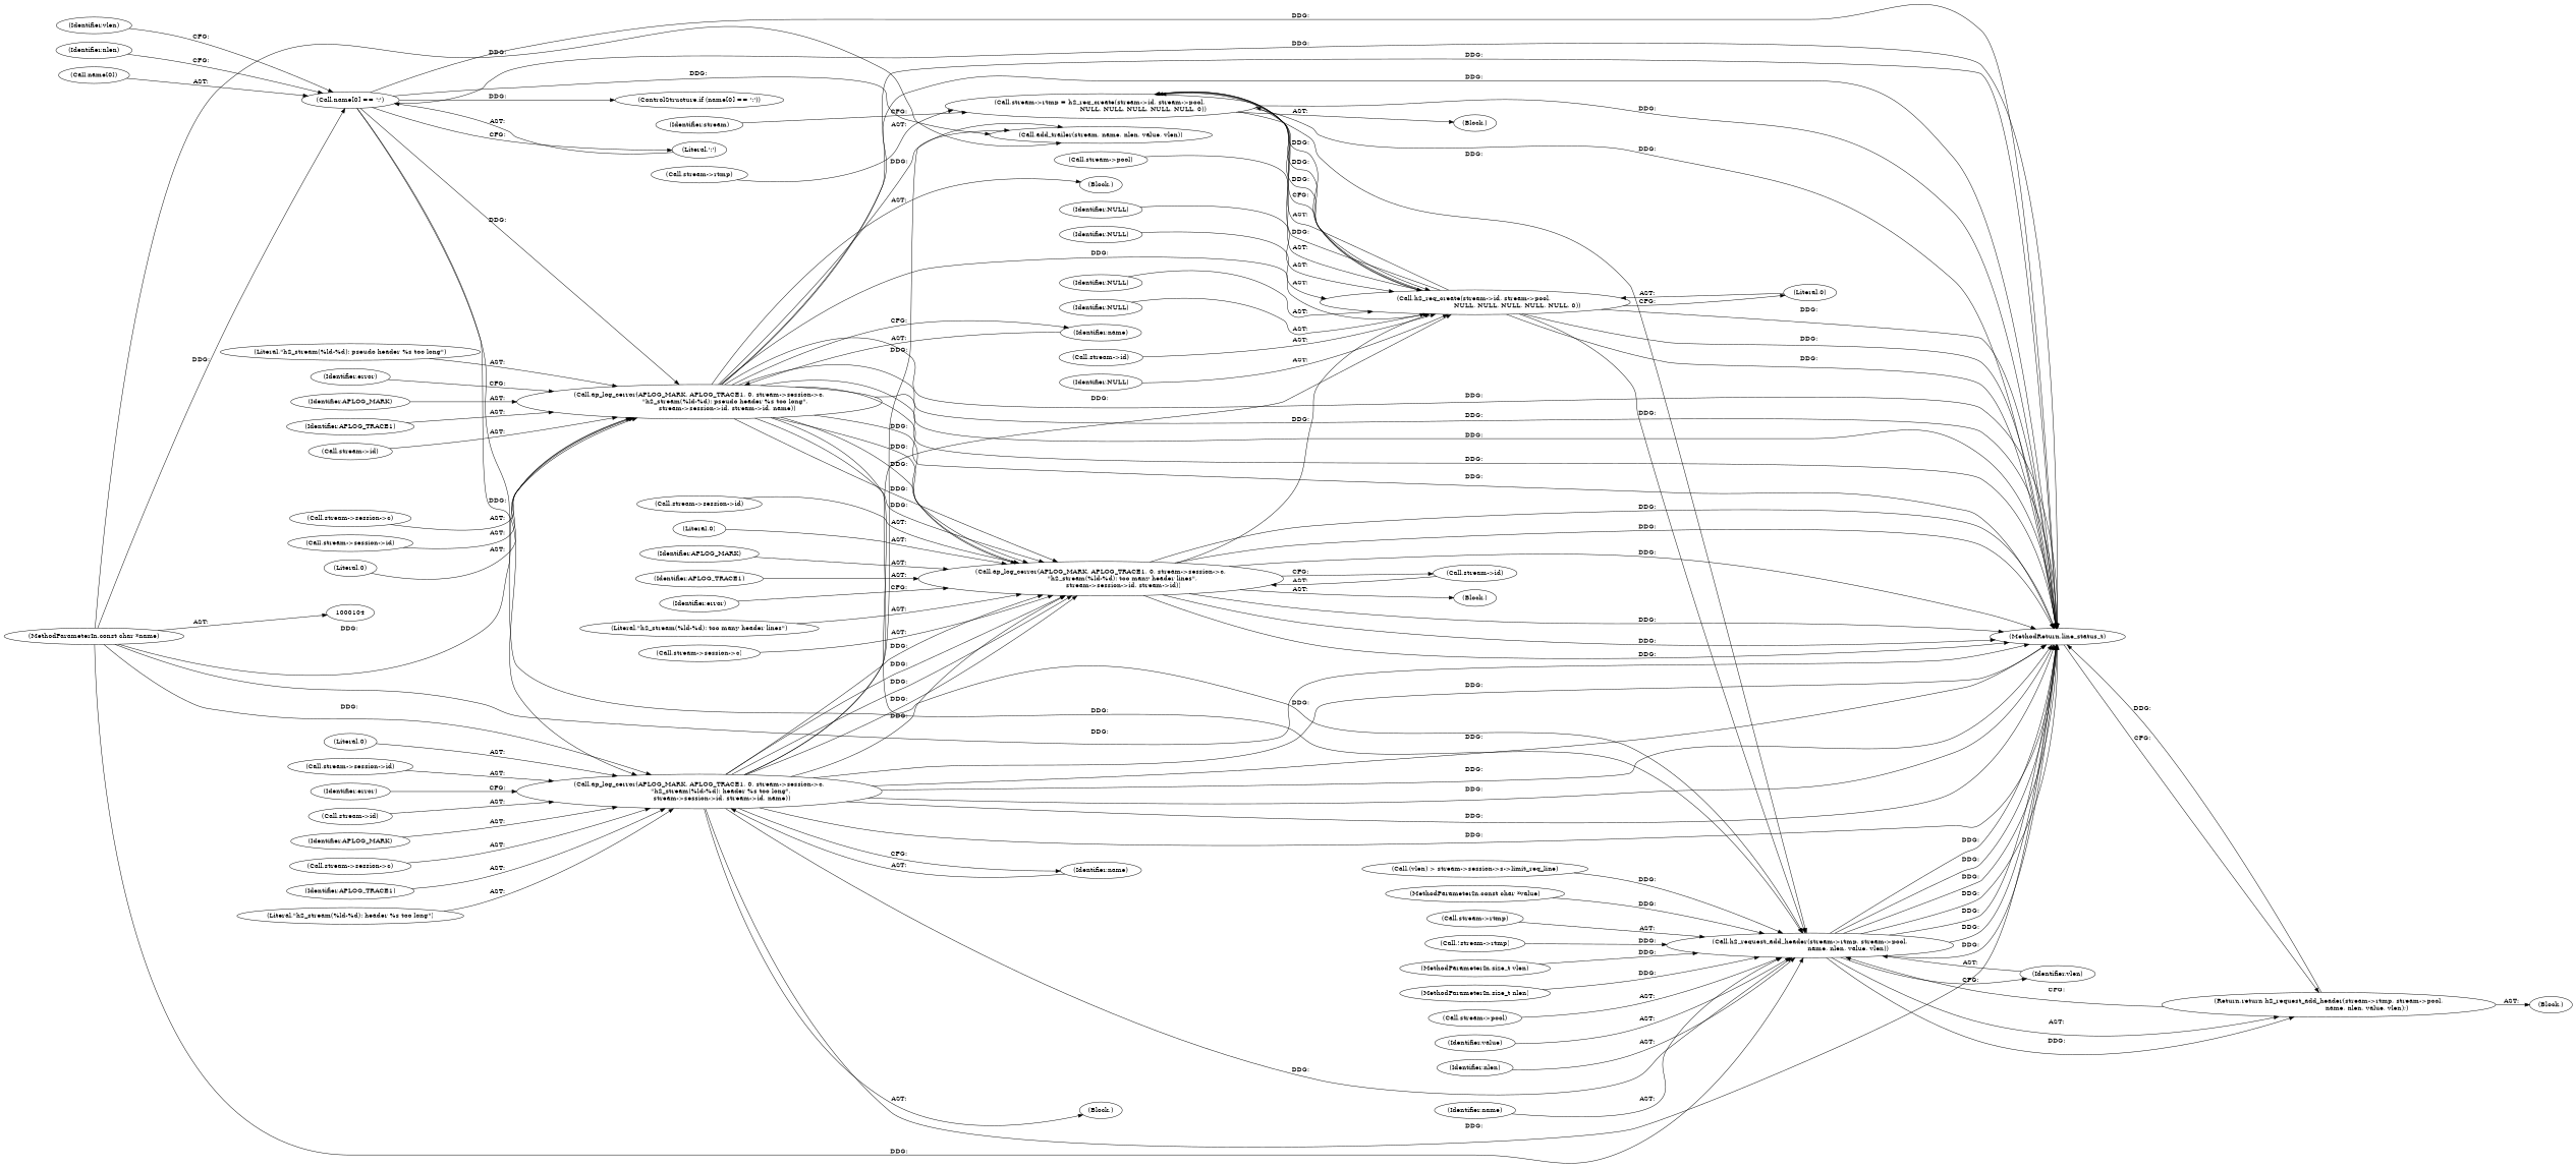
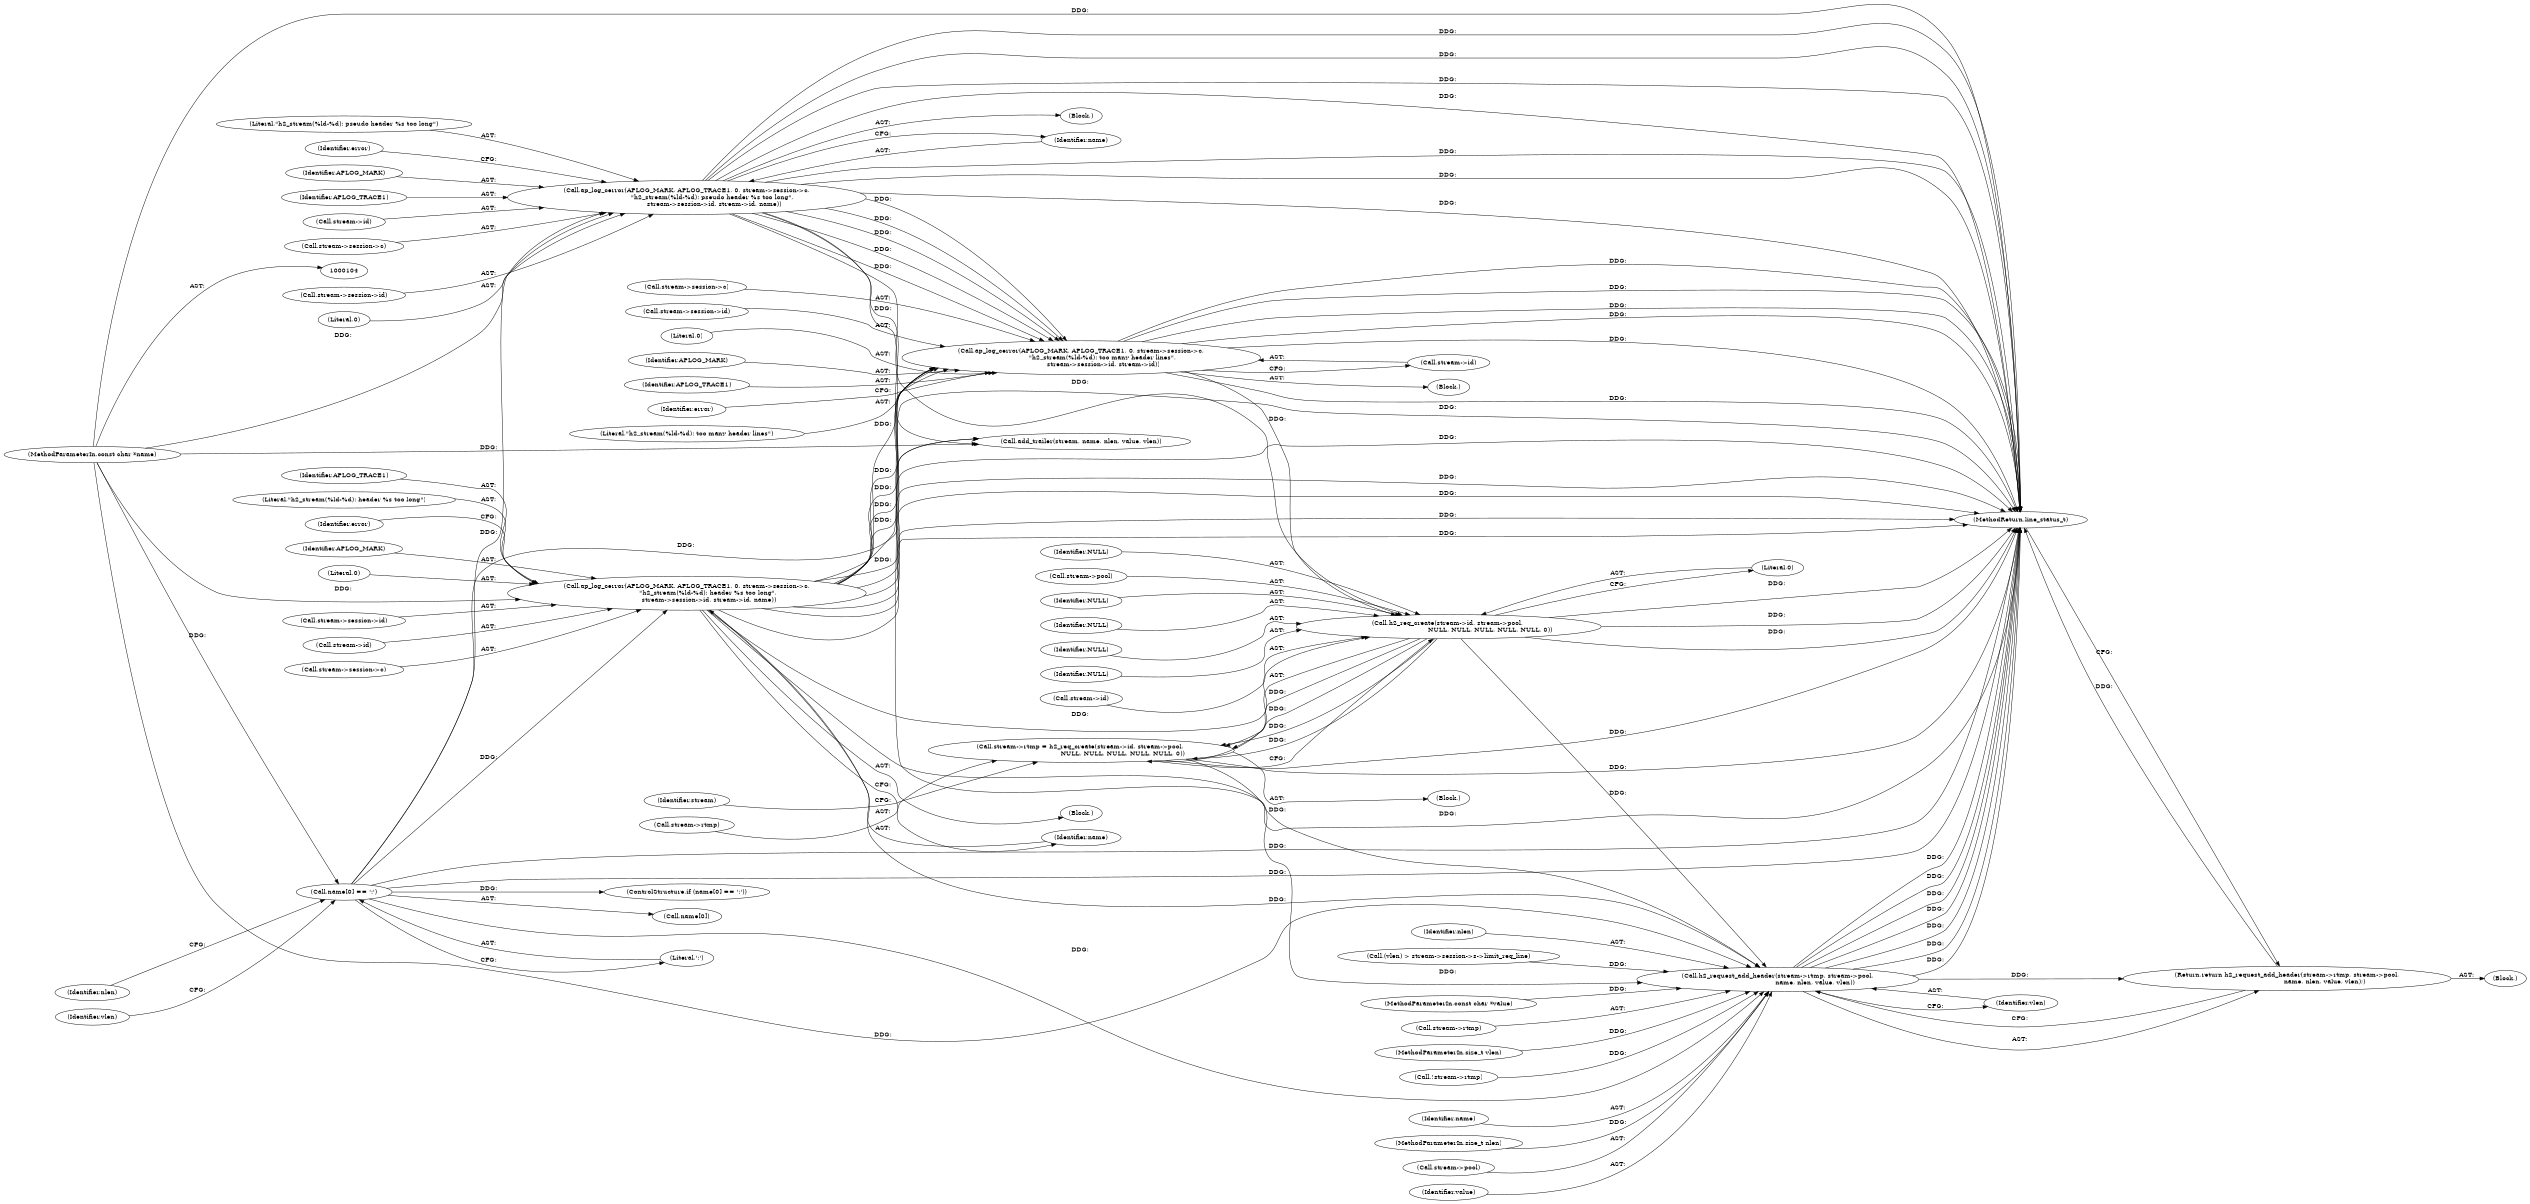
  digraph {
    rankdir=LR
    n1 [label="(Call,stream->rtmp = h2_req_create(stream->id, stream->pool, \n                                         NULL, NULL, NULL, NULL, NULL, 0))"]
    n2 [label="(Call,h2_req_create(stream->id, stream->pool, \n                                         NULL, NULL, NULL, NULL, NULL, 0))"]
    n3 [label="(Call,h2_request_add_header(stream->rtmp, stream->pool,\n                                     name, nlen, value, vlen))"]
    n4 [label="(MethodReturn,line_status_t)"]
    n5 [label="(Block,)"]
    n6 [label="(Literal,0)"]
    n7 [label="(Return,return h2_request_add_header(stream->rtmp, stream->pool,\n                                     name, nlen, value, vlen);)"]
    n8 [label="(Identifier,vlen)"]
    n9 [label="(Call,ap_log_cerror(APLOG_MARK, APLOG_TRACE1, 0, stream->session->c,\n                      \"h2_stream(%ld-%d): too many header lines\", \n                      stream->session->id, stream->id))"]
    n10 [label="(Call,stream->id)"]
    n11 [label="(Block,)"]
    n12 [label="(Call,ap_log_cerror(APLOG_MARK, APLOG_TRACE1, 0, stream->session->c,\n                      \"h2_stream(%ld-%d): header %s too long\", \n                      stream->session->id, stream->id, name))"]
    n13 [label="(Block,)"]
    n14 [label="(Identifier,name)"]
    n15 [label="(Call,add_trailer(stream, name, nlen, value, vlen))"]
    n16 [label="(Call,name[0] == ':')"]
    n17 [label="(Call,ap_log_cerror(APLOG_MARK, APLOG_TRACE1, 0, stream->session->c,\n                          \"h2_stream(%ld-%d): pseudo header %s too long\", \n                           stream->session->id, stream->id, name))"]
    n18 [label="(Literal,':')"]
    n19 [label="(ControlStructure,if (name[0] == ':'))"]
    n20 [label="(Block,)"]
    n21 [label="(Identifier,name)"]
    n22 [label="(MethodParameterIn,const char *name)"]
    1000104
    n24 [label="(Block,)"]
    n25 [label="(Call,!stream->rtmp)"]
    n26 [label="(Literal,\"h2_stream(%ld-%d): header %s too long\")"]
    n27 [label="(Identifier,NULL)"]
    n28 [label="(Identifier,APLOG_MARK)"]
    n29 [label="(Identifier,error)"]
    n30 [label="(Identifier,name)"]
    n31 [label="(Identifier,APLOG_MARK)"]
    n32 [label="(Literal,0)"]
    n33 [label="(Identifier,APLOG_MARK)"]
    n34 [label="(Identifier,APLOG_TRACE1)"]
    n35 [label="(Identifier,nlen)"]
    n36 [label="(MethodParameterIn,size_t nlen)"]
    n37 [label="(Call,stream->pool)"]
    n38 [label="(Call,stream->pool)"]
    n39 [label="(Call,name[0])"]
    n40 [label="(Identifier,NULL)"]
    n41 [label="(Identifier,value)"]
    n42 [label="(Identifier,NULL)"]
    n43 [label="(Identifier,APLOG_TRACE1)"]
    n44 [label="(Call,stream->session->id)"]
    n45 [label="(Identifier,stream)"]
    n46 [label="(Identifier,error)"]
    n47 [label="(Identifier,vlen)"]
    n48 [label="(Call,stream->id)"]
    n49 [label="(Call,stream->id)"]
    n50 [label="(Call,stream->session->c)"]
    n51 [label="(Call,stream->session->id)"]
    n52 [label="(Identifier,nlen)"]
    n53 [label="(Call,stream->session->c)"]
    n54 [label="(Call,(vlen) > stream->session->s->limit_req_line)"]
    n55 [label="(Literal,\"h2_stream(%ld-%d): too many header lines\")"]
    n56 [label="(Literal,0)"]
    n57 [label="(Call,stream->session->c)"]
    n58 [label="(MethodParameterIn,size_t vlen)"]
    n59 [label="(Literal,\"h2_stream(%ld-%d): pseudo header %s too long\")"]
    n60 [label="(MethodParameterIn,const char *value)"]
    n61 [label="(Call,stream->session->id)"]
    n62 [label="(Identifier,NULL)"]
    n63 [label="(Identifier,error)"]
    n64 [label="(Literal,0)"]
    n65 [label="(Call,stream->rtmp)"]
    n66 [label="(Identifier,NULL)"]
    n67 [label="(Call,stream->id)"]
    n68 [label="(Identifier,APLOG_TRACE1)"]
    n69 [label="(Call,stream->rtmp)"]
    n1 -> n2 [label="CFG: "]
    n1 -> n3 [label="DDG: "]
    n1 -> n4 [label="DDG: "]
    n1 -> n4 [label="DDG: "]
    n1 -> n5 [label="AST: "]
    n2 -> n1 [label="AST: "]
    n2 -> n1 [label="DDG: "]
    n2 -> n1 [label="DDG: "]
    n2 -> n1 [label="DDG: "]
    n2 -> n1 [label="DDG: "]
    n2 -> n3 [label="DDG: "]
    n2 -> n4 [label="DDG: "]
    n2 -> n4 [label="DDG: "]
    n2 -> n4 [label="DDG: "]
    n2 -> n6 [label="CFG: "]
    n3 -> n4 [label="DDG: "]
    n3 -> n4 [label="DDG: "]
    n3 -> n4 [label="DDG: "]
    n3 -> n4 [label="DDG: "]
    n3 -> n4 [label="DDG: "]
    n3 -> n4 [label="DDG: "]
    n3 -> n4 [label="DDG: "]
    n3 -> n7 [label="AST: "]
    n3 -> n7 [label="DDG: "]
    n3 -> n8 [label="CFG: "]
    n4 -> n7 [label="CFG: "]
    n6 -> n2 [label="AST: "]
    n7 -> n3 [label="CFG: "]
    n7 -> n4 [label="DDG: "]
    n7 -> n24 [label="AST: "]
    n8 -> n3 [label="AST: "]
    n9 -> n2 [label="DDG: "]
    n9 -> n4 [label="DDG: "]
    n9 -> n4 [label="DDG: "]
    n9 -> n4 [label="DDG: "]
    n9 -> n4 [label="DDG: "]
    n9 -> n4 [label="DDG: "]
    n9 -> n4 [label="DDG: "]
    n9 -> n10 [label="CFG: "]
    n9 -> n11 [label="AST: "]
    n10 -> n9 [label="AST: "]
    n12 -> n2 [label="DDG: "]
    n12 -> n3 [label="DDG: "]
    n12 -> n4 [label="DDG: "]
    n12 -> n4 [label="DDG: "]
    n12 -> n4 [label="DDG: "]
    n12 -> n4 [label="DDG: "]
    n12 -> n4 [label="DDG: "]
    n12 -> n4 [label="DDG: "]
    n12 -> n4 [label="DDG: "]
    n12 -> n9 [label="DDG: "]
    n12 -> n9 [label="DDG: "]
    n12 -> n9 [label="DDG: "]
    n12 -> n9 [label="DDG: "]
    n12 -> n9 [label="DDG: "]
    n12 -> n13 [label="AST: "]
    n12 -> n14 [label="CFG: "]
    n12 -> n15 [label="DDG: "]
    n14 -> n12 [label="AST: "]
    n16 -> n3 [label="DDG: "]
    n16 -> n4 [label="DDG: "]
    n16 -> n4 [label="DDG: "]
    n16 -> n12 [label="DDG: "]
    n16 -> n15 [label="DDG: "]
    n16 -> n17 [label="DDG: "]
    n16 -> n18 [label="CFG: "]
    n16 -> n19 [label="DDG: "]
    n17 -> n2 [label="DDG: "]
    n17 -> n3 [label="DDG: "]
    n17 -> n4 [label="DDG: "]
    n17 -> n4 [label="DDG: "]
    n17 -> n4 [label="DDG: "]
    n17 -> n4 [label="DDG: "]
    n17 -> n4 [label="DDG: "]
    n17 -> n4 [label="DDG: "]
    n17 -> n4 [label="DDG: "]
    n17 -> n9 [label="DDG: "]
    n17 -> n9 [label="DDG: "]
    n17 -> n9 [label="DDG: "]
    n17 -> n9 [label="DDG: "]
    n17 -> n9 [label="DDG: "]
    n17 -> n15 [label="DDG: "]
    n17 -> n20 [label="AST: "]
    n17 -> n21 [label="CFG: "]
    n18 -> n16 [label="AST: "]
    n21 -> n17 [label="AST: "]
    n22 -> n3 [label="DDG: "]
    n22 -> n4 [label="DDG: "]
    n22 -> n12 [label="DDG: "]
    n22 -> n15 [label="DDG: "]
    n22 -> n16 [label="DDG: "]
    n22 -> n17 [label="DDG: "]
    n22 -> 1000104 [label="AST: "]
    n25 -> n3 [label="DDG: "]
    n26 -> n12 [label="AST: "]
    n27 -> n2 [label="AST: "]
    n28 -> n9 [label="AST: "]
    n29 -> n12 [label="CFG: "]
    n30 -> n3 [label="AST: "]
    n31 -> n12 [label="AST: "]
    n32 -> n12 [label="AST: "]
    n33 -> n17 [label="AST: "]
    n34 -> n17 [label="AST: "]
    n35 -> n16 [label="CFG: "]
    n36 -> n3 [label="DDG: "]
    n37 -> n2 [label="AST: "]
    n38 -> n3 [label="AST: "]
-   n39 -> n16 [label="AST: "]
+   n16 -> n39 [label="AST: "]
    n40 -> n2 [label="AST: "]
    n41 -> n3 [label="AST: "]
    n42 -> n2 [label="AST: "]
    n43 -> n9 [label="AST: "]
    n44 -> n12 [label="AST: "]
    n45 -> n1 [label="CFG: "]
    n46 -> n9 [label="CFG: "]
    n47 -> n16 [label="CFG: "]
    n48 -> n17 [label="AST: "]
    n49 -> n12 [label="AST: "]
    n50 -> n17 [label="AST: "]
    n51 -> n17 [label="AST: "]
    n52 -> n3 [label="AST: "]
    n53 -> n12 [label="AST: "]
    n54 -> n3 [label="DDG: "]
    n55 -> n9 [label="AST: "]
    n56 -> n17 [label="AST: "]
    n57 -> n9 [label="AST: "]
    n58 -> n3 [label="DDG: "]
    n59 -> n17 [label="AST: "]
    n60 -> n3 [label="DDG: "]
    n61 -> n9 [label="AST: "]
    n62 -> n2 [label="AST: "]
    n63 -> n17 [label="CFG: "]
    n64 -> n9 [label="AST: "]
    n65 -> n3 [label="AST: "]
    n66 -> n2 [label="AST: "]
    n67 -> n2 [label="AST: "]
    n68 -> n12 [label="AST: "]
    n69 -> n1 [label="AST: "]
  }
